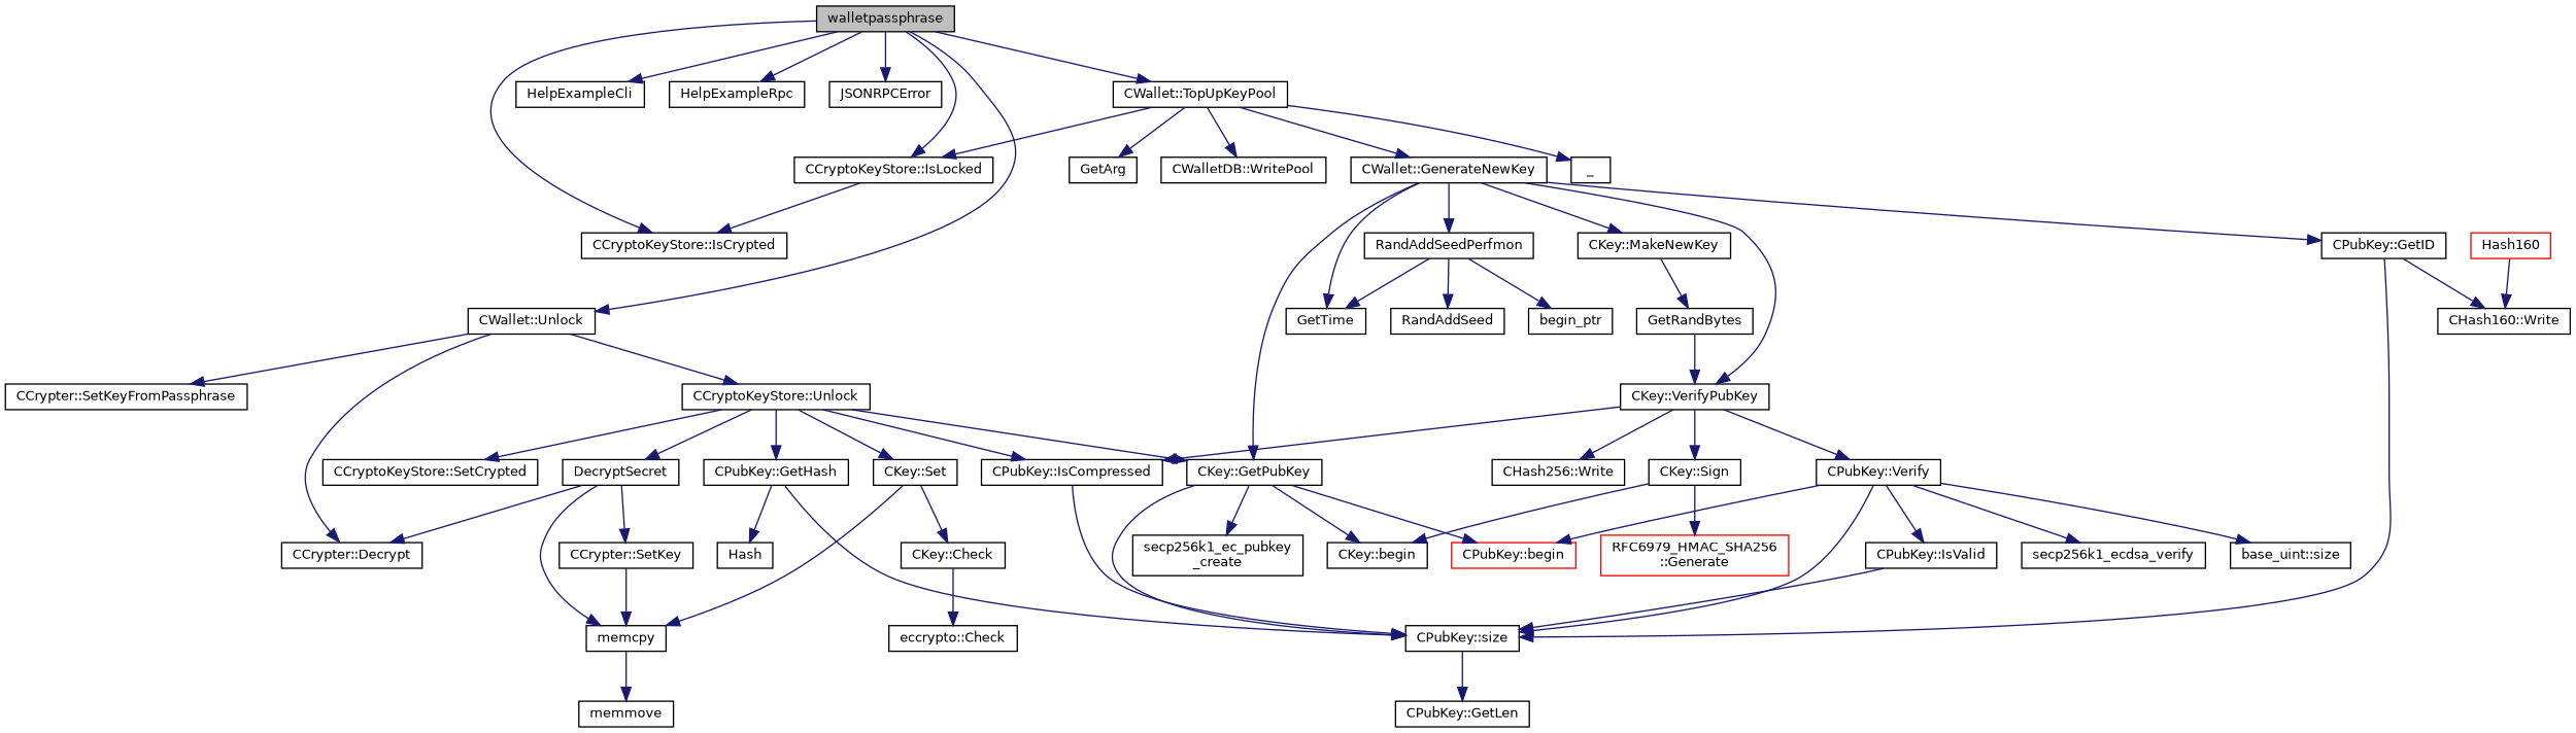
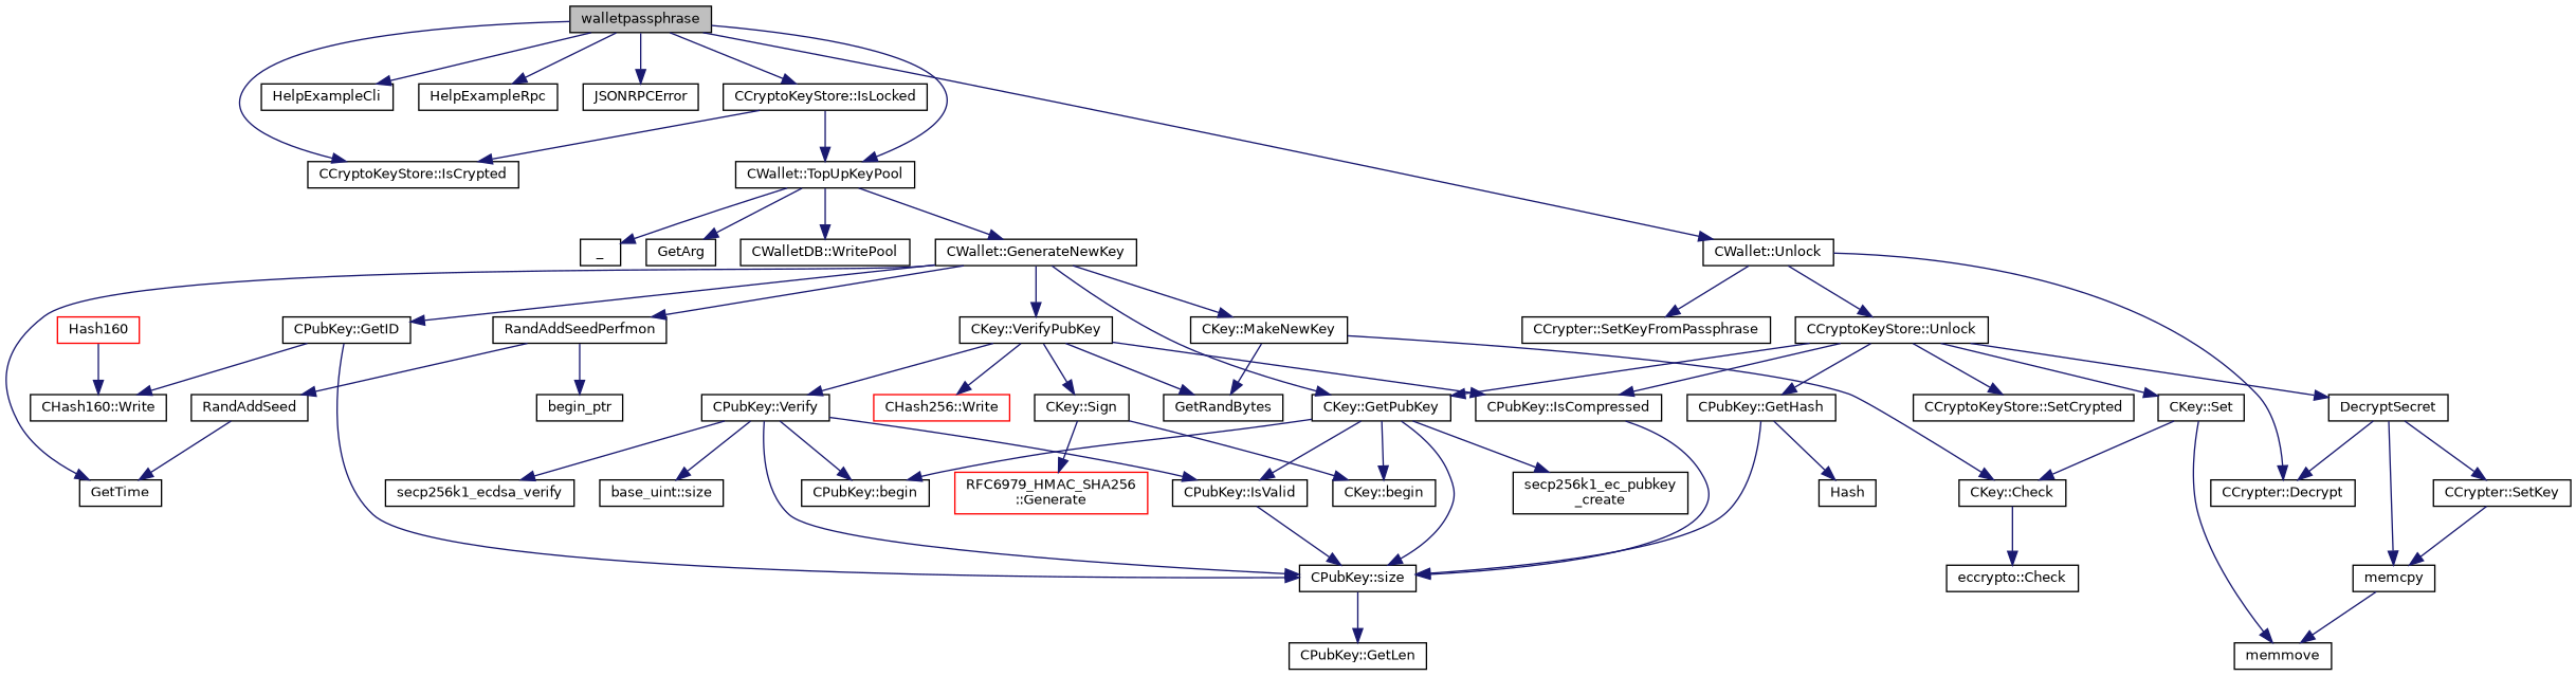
  digraph {
    rankdir=TB
    node [color=black fillcolor=white fontname=Helvetica fontsize=10 shape=record style=filled]
    edge [color=midnightblue fontname=Helvetica fontsize=10 labelfontname=Helvetica labelfontsize=10 style=solid]
    n1 [fillcolor=grey75 fontcolor=black height=0.2 label=walletpassphrase width=0.4]
    n2 [height=0.2 label="CCryptoKeyStore::IsCrypted" width=0.4]
    n3 [height=0.2 label=HelpExampleCli width=0.4]
    n4 [height=0.2 label=HelpExampleRpc width=0.4]
    n5 [height=0.2 label=JSONRPCError width=0.4]
    n6 [height=0.2 label="CCryptoKeyStore::IsLocked" width=0.4]
    n7 [height=0.2 label="CWallet::Unlock" width=0.4]
    n8 [height=0.2 label="CWallet::TopUpKeyPool" width=0.4]
    n9 [height=0.2 label="CCrypter::SetKeyFromPassphrase" width=0.4]
    n10 [height=0.2 label="CCrypter::Decrypt" width=0.4]
    n11 [height=0.2 label="CCryptoKeyStore::Unlock" width=0.4]
    n12 [height=0.2 label=GetArg width=0.4]
    n13 [height=0.2 label="CWalletDB::WritePool" width=0.4]
    n14 [height=0.2 label="CWallet::GenerateNewKey" width=0.4]
    n15 [height=0.2 label=_ width=0.4]
    n16 [height=0.2 label="CCryptoKeyStore::SetCrypted" width=0.4]
    n17 [height=0.2 label=DecryptSecret width=0.4]
    n18 [height=0.2 label="CPubKey::GetHash" width=0.4]
    n19 [height=0.2 label="CKey::Set" width=0.4]
    n20 [height=0.2 label="CPubKey::IsCompressed" width=0.4]
    n21 [height=0.2 label="CKey::GetPubKey" width=0.4]
    n22 [height=0.2 label=memcpy width=0.4]
    n23 [height=0.2 label="CCrypter::SetKey" width=0.4]
    n24 [height=0.2 label=Hash width=0.4]
    n25 [height=0.2 label="CPubKey::size" width=0.4]
    n26 [height=0.2 label="CKey::Check" width=0.4]
    n27 [height=0.2 label="secp256k1_ec_pubkey\l_create" width=0.4]
-   n28 [color=red height=0.2 label="CPubKey::begin" width=0.4]
+   n28 [height=0.2 label="CPubKey::begin" width=0.4]
    n29 [height=0.2 label="CKey::begin" width=0.4]
    n30 [height=0.2 label="CPubKey::IsValid" width=0.4]
    n31 [height=0.2 label=memmove width=0.4]
    n32 [height=0.2 label="CPubKey::GetLen" width=0.4]
    n33 [height=0.2 label="eccrypto::Check" width=0.4]
    n34 [height=0.2 label=RandAddSeedPerfmon width=0.4]
    n35 [height=0.2 label=GetTime width=0.4]
    n36 [height=0.2 label="CKey::MakeNewKey" width=0.4]
    n37 [height=0.2 label="CKey::VerifyPubKey" width=0.4]
    n38 [height=0.2 label="CPubKey::GetID" width=0.4]
    n39 [height=0.2 label=RandAddSeed width=0.4]
    n40 [height=0.2 label=begin_ptr width=0.4]
    n41 [height=0.2 label=GetRandBytes width=0.4]
-   n42 [height=0.2 label="CHash256::Write" width=0.4]
+   n42 [color=red height=0.2 label="CHash256::Write" width=0.4]
    n43 [height=0.2 label="CKey::Sign" width=0.4]
    n44 [height=0.2 label="CPubKey::Verify" width=0.4]
    n45 [height=0.2 label="CHash160::Write" width=0.4]
    n46 [color=red height=0.2 label="RFC6979_HMAC_SHA256\l::Generate" width=0.4]
    n47 [height=0.2 label=secp256k1_ecdsa_verify width=0.4]
    n48 [height=0.2 label="base_uint::size" width=0.4]
    n49 [color=red height=0.2 label=Hash160 width=0.4]
    n1 -> n2
    n1 -> n3
    n1 -> n4
    n1 -> n5
    n1 -> n6
    n1 -> n7
    n1 -> n8
    n6 -> n2
    n7 -> n9
    n7 -> n10
    n7 -> n11
-   n8 -> n6
+   n6 -> n8
    n8 -> n12
    n8 -> n13
    n8 -> n14
    n8 -> n15
    n11 -> n16
    n11 -> n17
    n11 -> n18
    n11 -> n19
    n11 -> n20
    n11 -> n21
    n14 -> n21
    n14 -> n34
    n14 -> n35
    n14 -> n36
    n14 -> n37
    n14 -> n38
    n17 -> n10
    n17 -> n22
    n17 -> n23
    n18 -> n24
    n18 -> n25
-   n19 -> n22
+   n19 -> n31
    n19 -> n26
    n20 -> n25
    n21 -> n25
    n21 -> n27
    n21 -> n28
    n21 -> n29
+   n21 -> n30
    n22 -> n31
    n23 -> n22
    n25 -> n32
    n26 -> n33
    n30 -> n25
-   n34 -> n35
+   n39 -> n35
    n34 -> n39
    n34 -> n40
+   n36 -> n26
    n36 -> n41
    n37 -> n20
-   n41 -> n37
+   n37 -> n41
    n37 -> n42
    n37 -> n43
    n37 -> n44
    n38 -> n25
    n38 -> n45
    n43 -> n29
    n43 -> n46
    n44 -> n25
    n44 -> n28
    n44 -> n30
    n44 -> n47
    n44 -> n48
    n49 -> n45
  }
